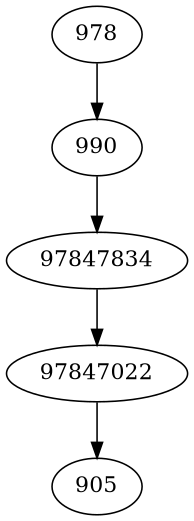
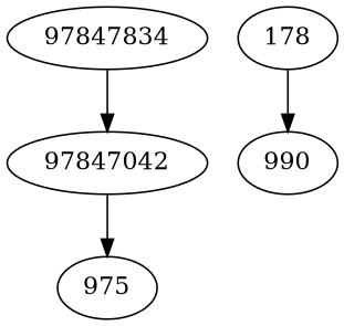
  strict digraph {
-   97847042 [label=97847022]
-   975 [label=905]
+   97847042
+   975
    97847834
-   978
+   978 [label=178]
    990
    97847042 -> 975
    97847834 -> 97847042
    978 -> 990
-   990 -> 97847834
  }
